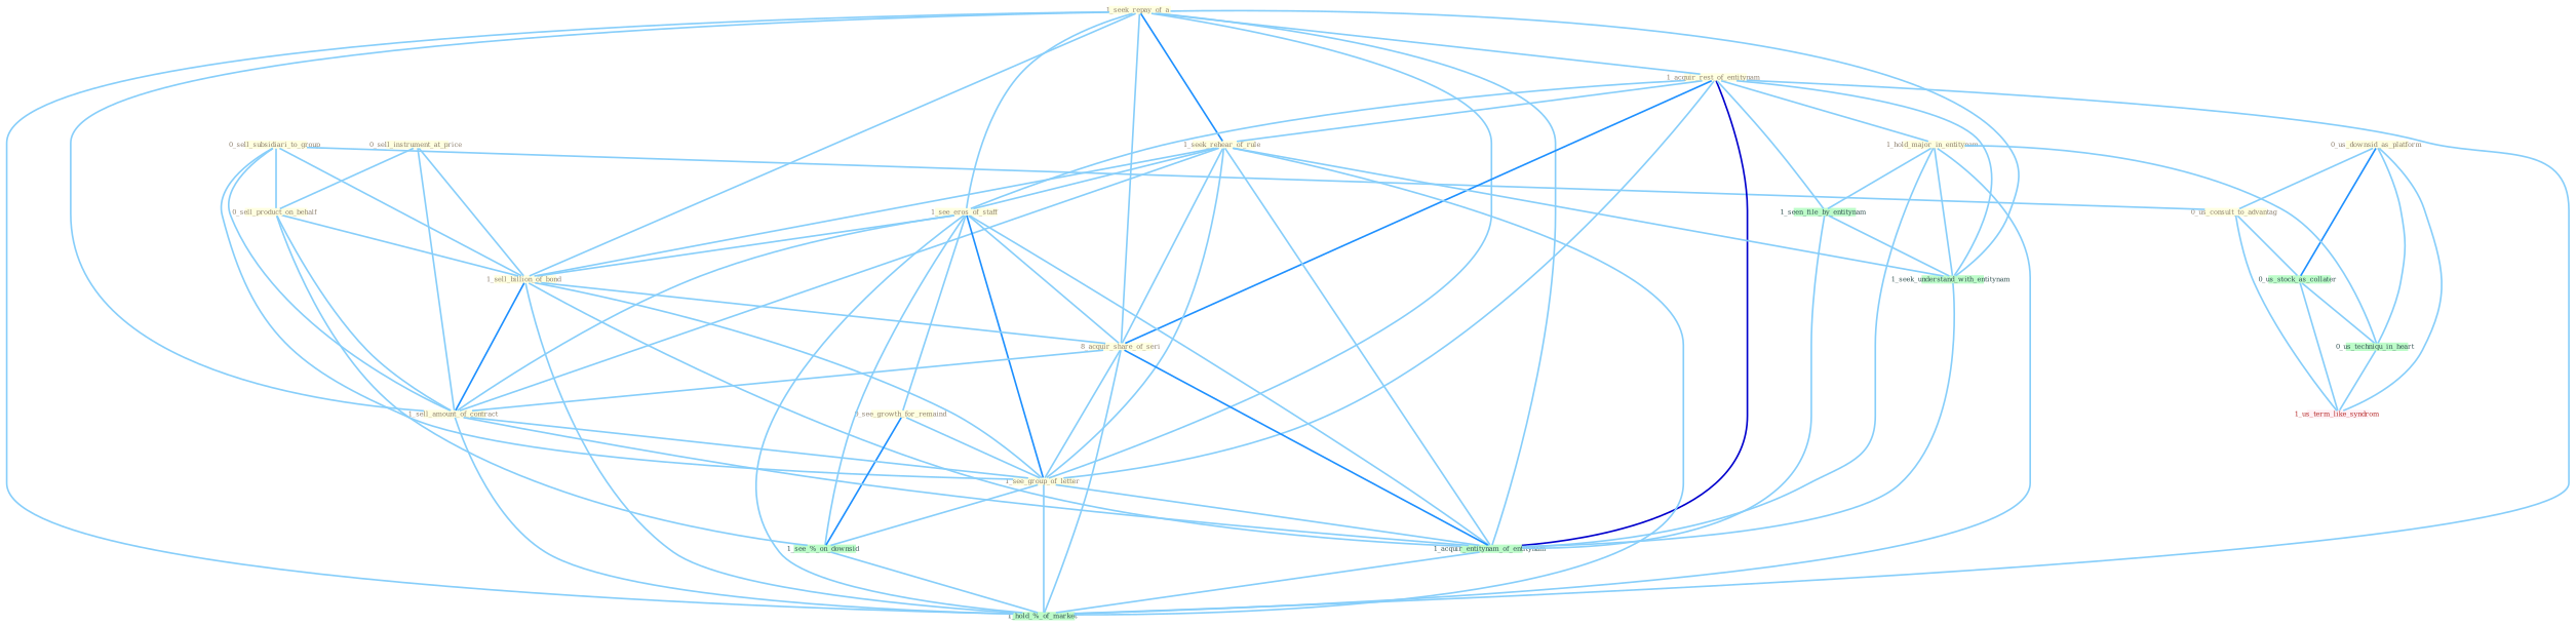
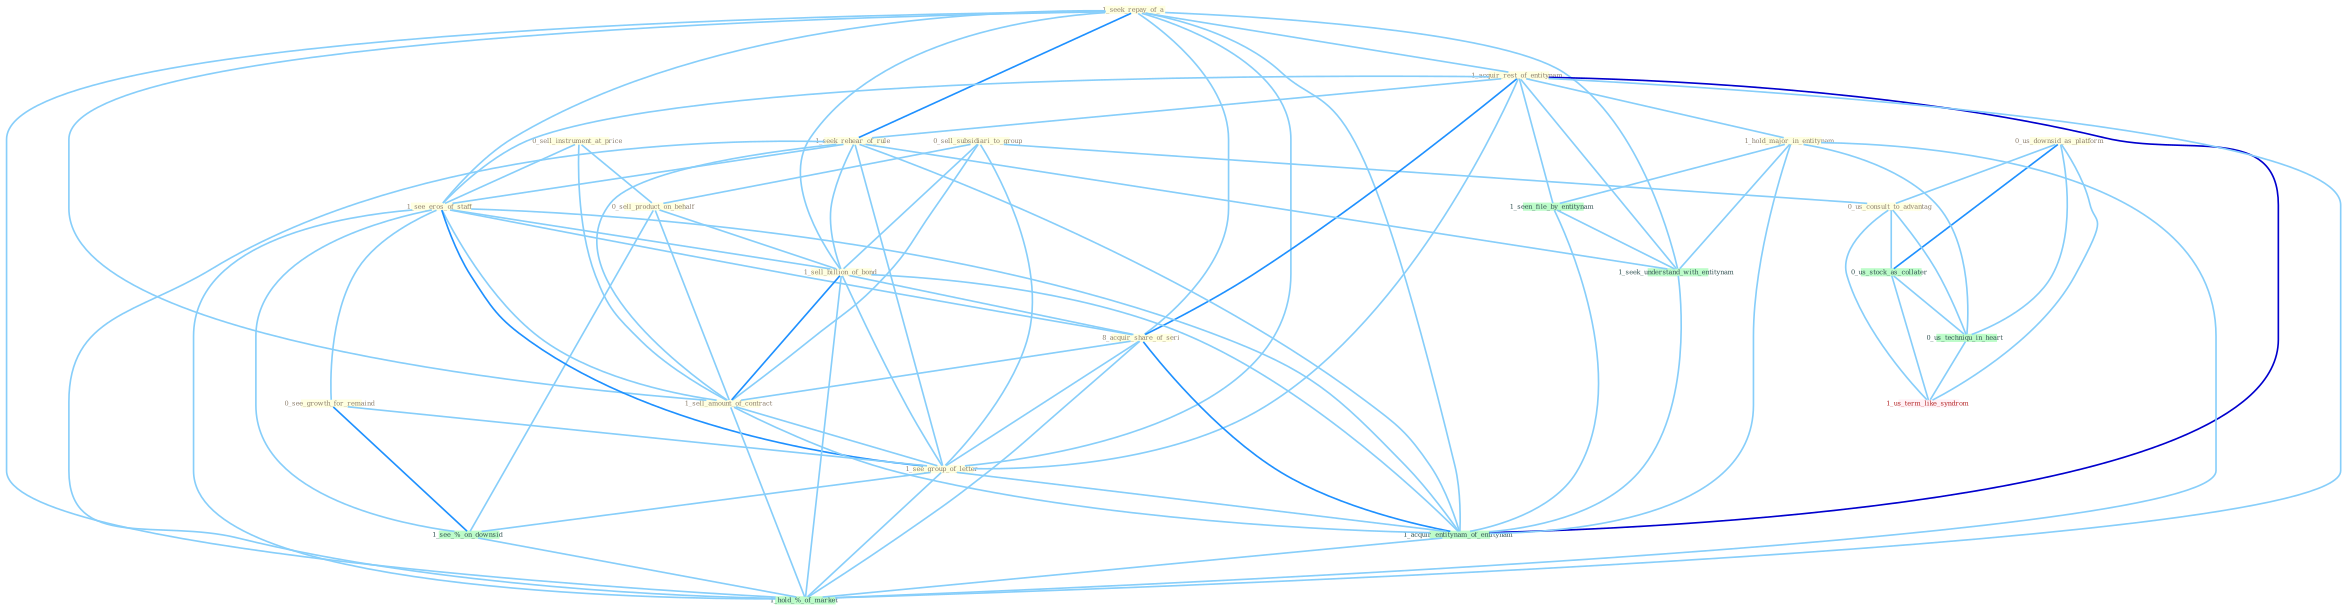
  graph {
    node [color="#ffffe0" fixedsize=true fontcolor="#8b7d6b" fontsize=4 shape=polygon style=filled]
    edge [color="#87cefa" w=1]
    "0_sell_subsidiari_to_group " [height=.06 width=.5]
    n2 [height=.06 label="0_us_downsid_as_platform" width=.5]
    "1_seek_repay_of_a " [height=.06 width=.5]
    "0_sell_instrument_at_price " [height=.06 width=.5]
    "1_acquir_rest_of_entitynam " [height=.06 width=.5]
    "1_seek_rehear_of_rule " [height=.06 width=.5]
    "0_sell_product_on_behalf " [height=.06 width=.5]
    "1_see_eros_of_staff " [height=.06 width=.5]
    "1_sell_billion_of_bond " [height=.06 width=.5]
    "0_see_growth_for_remaind " [height=.06 width=.5]
    "1_hold_major_in_entitynam " [height=.06 width=.5]
    n12 [height=.06 label="8_acquir_share_of_seri" width=.5]
    "1_sell_amount_of_contract " [height=.06 width=.5]
    "1_see_group_of_letter " [height=.06 width=.5]
    "0_us_consult_to_advantag " [height=.06 width=.5]
    "1_us_term_like_syndrom " [color="#fff0f5" fontcolor="#b22222" height=.06 width=.5]
    "0_us_stock_as_collater " [color="#BDFCC9" fontcolor="#2f4f4f" height=.06 width=.5]
    "0_us_techniqu_in_heart " [color="#BDFCC9" fontcolor="#2f4f4f" height=.06 width=.5]
    "1_seek_understand_with_entitynam " [color="#BDFCC9" fontcolor="#2f4f4f" height=.06 width=.5]
    "1_acquir_entitynam_of_entitynam " [color="#BDFCC9" fontcolor="#2f4f4f" height=.06 width=.5]
    "1_hold_%_of_market " [color="#BDFCC9" fontcolor="#2f4f4f" height=.06 width=.5]
    "1_seen_file_by_entitynam " [color="#BDFCC9" fontcolor="#2f4f4f" height=.06 width=.5]
    "1_see_%_on_downsid " [color="#BDFCC9" fontcolor="#2f4f4f" height=.06 width=.5]
    subgraph sub_1 {
      "0_sell_subsidiari_to_group "
      n2
      "1_seek_repay_of_a "
      "0_sell_instrument_at_price "
      "1_acquir_rest_of_entitynam "
      "1_seek_rehear_of_rule "
      "0_sell_product_on_behalf "
      "1_see_eros_of_staff "
      "1_sell_billion_of_bond "
      "0_see_growth_for_remaind "
      "1_hold_major_in_entitynam "
      n12
      "1_sell_amount_of_contract "
      "1_see_group_of_letter "
      "0_us_consult_to_advantag "
    }
    subgraph sub_2 {
      "1_us_term_like_syndrom "
    }
    "0_sell_subsidiari_to_group " -- "0_sell_product_on_behalf "
    "0_sell_subsidiari_to_group " -- "1_sell_billion_of_bond "
    "0_sell_subsidiari_to_group " -- "1_sell_amount_of_contract "
    "0_sell_subsidiari_to_group " -- "1_see_group_of_letter "
    "0_sell_subsidiari_to_group " -- "0_us_consult_to_advantag "
    n2 -- "0_us_consult_to_advantag "
    n2 -- "1_us_term_like_syndrom "
    n2 -- "0_us_stock_as_collater " [color="#1e90ff" w=2]
    n2 -- "0_us_techniqu_in_heart "
    "1_seek_repay_of_a " -- "1_acquir_rest_of_entitynam "
    "1_seek_repay_of_a " -- "1_seek_rehear_of_rule " [color="#1e90ff" w=2]
    "1_seek_repay_of_a " -- "1_see_eros_of_staff "
    "1_seek_repay_of_a " -- "1_sell_billion_of_bond "
    "1_seek_repay_of_a " -- n12
    "1_seek_repay_of_a " -- "1_sell_amount_of_contract "
    "1_seek_repay_of_a " -- "1_see_group_of_letter "
    "1_seek_repay_of_a " -- "1_seek_understand_with_entitynam "
    "1_seek_repay_of_a " -- "1_acquir_entitynam_of_entitynam "
    "1_seek_repay_of_a " -- "1_hold_%_of_market "
    "0_sell_instrument_at_price " -- "0_sell_product_on_behalf "
-   "0_sell_instrument_at_price " -- "1_sell_billion_of_bond "
+   "0_sell_instrument_at_price " -- "1_see_eros_of_staff "
    "0_sell_instrument_at_price " -- "1_sell_amount_of_contract "
    "1_acquir_rest_of_entitynam " -- "1_seek_rehear_of_rule "
    "1_acquir_rest_of_entitynam " -- "1_see_eros_of_staff "
    "1_acquir_rest_of_entitynam " -- "1_hold_major_in_entitynam "
    "1_acquir_rest_of_entitynam " -- n12 [color="#1e90ff" w=2]
    "1_acquir_rest_of_entitynam " -- "1_see_group_of_letter "
    "1_acquir_rest_of_entitynam " -- "1_seek_understand_with_entitynam "
    "1_acquir_rest_of_entitynam " -- "1_acquir_entitynam_of_entitynam " [color="#0000cd" w=3]
    "1_acquir_rest_of_entitynam " -- "1_hold_%_of_market "
    "1_acquir_rest_of_entitynam " -- "1_seen_file_by_entitynam "
    "1_seek_rehear_of_rule " -- "1_see_eros_of_staff "
    "1_seek_rehear_of_rule " -- "1_sell_billion_of_bond "
-   "1_seek_rehear_of_rule " -- n12
    "1_seek_rehear_of_rule " -- "1_sell_amount_of_contract "
    "1_seek_rehear_of_rule " -- "1_see_group_of_letter "
    "1_seek_rehear_of_rule " -- "1_seek_understand_with_entitynam "
    "1_seek_rehear_of_rule " -- "1_acquir_entitynam_of_entitynam "
    "1_seek_rehear_of_rule " -- "1_hold_%_of_market "
    "0_sell_product_on_behalf " -- "1_sell_billion_of_bond "
    "0_sell_product_on_behalf " -- "1_sell_amount_of_contract "
    "0_sell_product_on_behalf " -- "1_see_%_on_downsid "
    "1_see_eros_of_staff " -- "1_sell_billion_of_bond "
    "1_see_eros_of_staff " -- "0_see_growth_for_remaind "
    "1_see_eros_of_staff " -- n12
    "1_see_eros_of_staff " -- "1_sell_amount_of_contract "
    "1_see_eros_of_staff " -- "1_see_group_of_letter " [color="#1e90ff" w=2]
    "1_see_eros_of_staff " -- "1_acquir_entitynam_of_entitynam "
    "1_see_eros_of_staff " -- "1_hold_%_of_market "
    "1_see_eros_of_staff " -- "1_see_%_on_downsid "
    "1_sell_billion_of_bond " -- n12
    "1_sell_billion_of_bond " -- "1_sell_amount_of_contract " [color="#1e90ff" w=2]
    "1_sell_billion_of_bond " -- "1_see_group_of_letter "
    "1_sell_billion_of_bond " -- "1_acquir_entitynam_of_entitynam "
    "1_sell_billion_of_bond " -- "1_hold_%_of_market "
    "0_see_growth_for_remaind " -- "1_see_group_of_letter "
    "0_see_growth_for_remaind " -- "1_see_%_on_downsid " [color="#1e90ff"]
    "1_hold_major_in_entitynam " -- "0_us_techniqu_in_heart "
    "1_hold_major_in_entitynam " -- "1_seek_understand_with_entitynam "
    "1_hold_major_in_entitynam " -- "1_acquir_entitynam_of_entitynam "
    "1_hold_major_in_entitynam " -- "1_hold_%_of_market "
    "1_hold_major_in_entitynam " -- "1_seen_file_by_entitynam "
    n12 -- "1_sell_amount_of_contract "
    n12 -- "1_see_group_of_letter "
    n12 -- "1_acquir_entitynam_of_entitynam " [color="#1e90ff" w=2]
    n12 -- "1_hold_%_of_market "
    "1_sell_amount_of_contract " -- "1_see_group_of_letter "
    "1_sell_amount_of_contract " -- "1_acquir_entitynam_of_entitynam "
    "1_sell_amount_of_contract " -- "1_hold_%_of_market "
    "1_see_group_of_letter " -- "1_acquir_entitynam_of_entitynam "
    "1_see_group_of_letter " -- "1_hold_%_of_market "
    "1_see_group_of_letter " -- "1_see_%_on_downsid "
    "0_us_consult_to_advantag " -- "1_us_term_like_syndrom "
    "0_us_consult_to_advantag " -- "0_us_stock_as_collater "
+   "0_us_consult_to_advantag " -- "0_us_techniqu_in_heart "
    "0_us_stock_as_collater " -- "1_us_term_like_syndrom "
    "0_us_stock_as_collater " -- "0_us_techniqu_in_heart "
    "0_us_techniqu_in_heart " -- "1_us_term_like_syndrom "
    "1_seek_understand_with_entitynam " -- "1_acquir_entitynam_of_entitynam "
    "1_acquir_entitynam_of_entitynam " -- "1_hold_%_of_market "
    "1_seen_file_by_entitynam " -- "1_seek_understand_with_entitynam "
    "1_seen_file_by_entitynam " -- "1_acquir_entitynam_of_entitynam "
    "1_see_%_on_downsid " -- "1_hold_%_of_market "
  }
